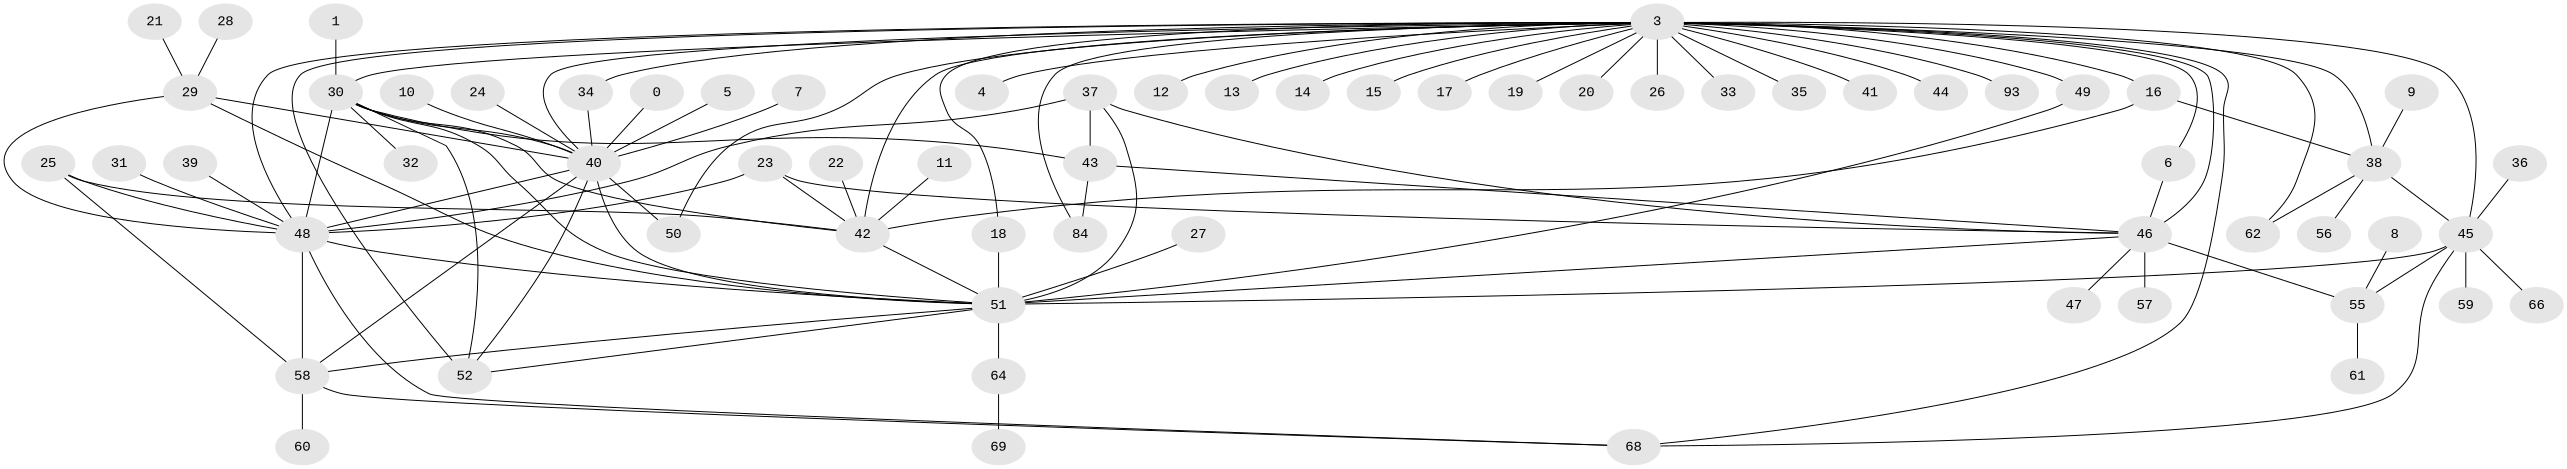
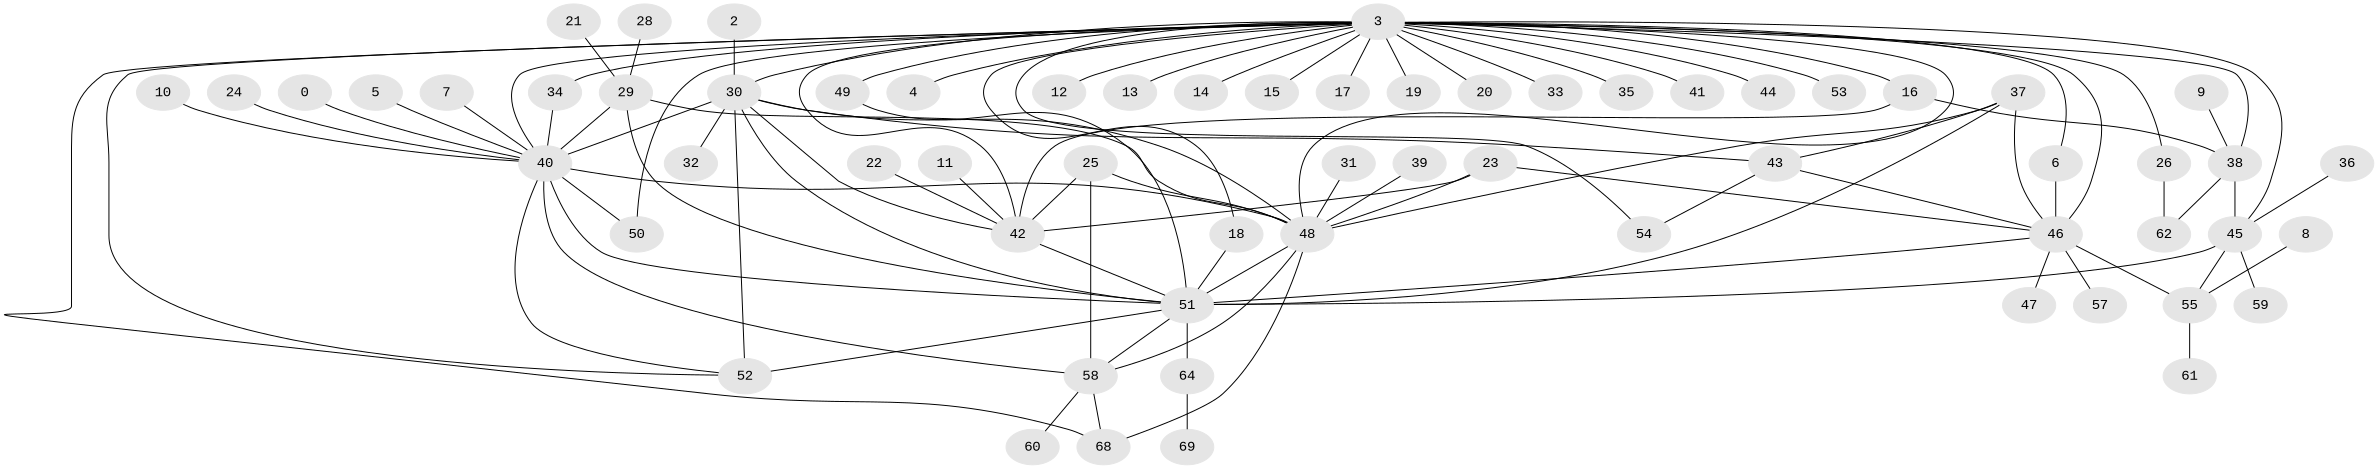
  graph {
    fontname="Liberation Mono"
    node [color=gray90 fontname="Liberation Mono" style=filled]
    edge [fontname="Liberation Mono" weight=1.0]
-   1
+   1 [label=2]
    30
    40
    42
    48
    51
    52
    32
    43
    n10 [label=0]
    50
    58
    3
    4
    6
    12
    13
    14
    15
    16
    17
    18
    19
    20
    26
    33
    34
    35
    38
    41
    44
    45
    46
-   53 [label=93]
-   54 [label=84]
+   53
+   54
    62
    n37 [label=68]
    49
-   56
    55
    59
-   66
    47
    57
    64
    5
    7
    8
    61
    9
    10
    11
    21
    29
    22
    23
    24
    25
    60
-   27
    28
    31
    36
    37
    39
    n66 [label=69]
    1 -- 30
    30 -- 40
    30 -- 42
    30 -- 48
    30 -- 51
    30 -- 52 [weight=2.0]
    30 -- 32
    30 -- 43
    40 -- 48
    40 -- 51
    40 -- 52
    40 -- 50
    40 -- 58 [weight=2.0]
    42 -- 51
    48 -- 51
    48 -- 58
    48 -- n37
    51 -- 52
    51 -- 58
    51 -- 64
    43 -- 46
    43 -- 54
    n10 -- 40
    58 -- n37
    58 -- 60
    3 -- 30
    3 -- 40
    3 -- 42
    3 -- 48
    3 -- 52
    3 -- 50 [weight=2.0]
    3 -- 4
    3 -- 6
    3 -- 12
    3 -- 13
    3 -- 14 [weight=2.0]
    3 -- 15
    3 -- 16
    3 -- 17
    3 -- 18
    3 -- 19
    3 -- 20
    3 -- 26
    3 -- 33
    3 -- 34
    3 -- 35
    3 -- 38 [weight=2.0]
    3 -- 41
    3 -- 44
    3 -- 45 [weight=3.0]
    3 -- 46 [weight=3.0]
    3 -- 53
    3 -- 54
-   3 -- 62
+   26 -- 62
    3 -- n37
    3 -- 49 [weight=2.0]
    6 -- 46
    16 -- 42
    16 -- 38
    18 -- 51
    34 -- 40
    38 -- 45
    38 -- 62
-   38 -- 56
    45 -- 51 [weight=3.0]
-   45 -- n37
    45 -- 55
    45 -- 59
-   45 -- 66
    46 -- 51
    46 -- 55
    46 -- 47
    46 -- 57
    49 -- 51
    55 -- 61
    64 -- n66
    5 -- 40
    7 -- 40
    8 -- 55
    9 -- 38
    10 -- 40
    11 -- 42
    21 -- 29
    29 -- 40 [weight=2.0]
    29 -- 48
    29 -- 51
    22 -- 42
    23 -- 42
    23 -- 48
    23 -- 46
    24 -- 40
    25 -- 42
    25 -- 48
    25 -- 58
-   27 -- 51
    28 -- 29
    31 -- 48
    36 -- 45
    37 -- 48
    37 -- 51
    37 -- 43
    37 -- 46
    39 -- 48
  }
